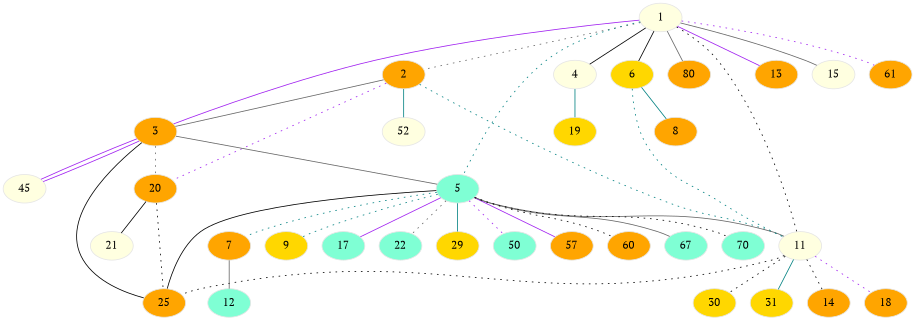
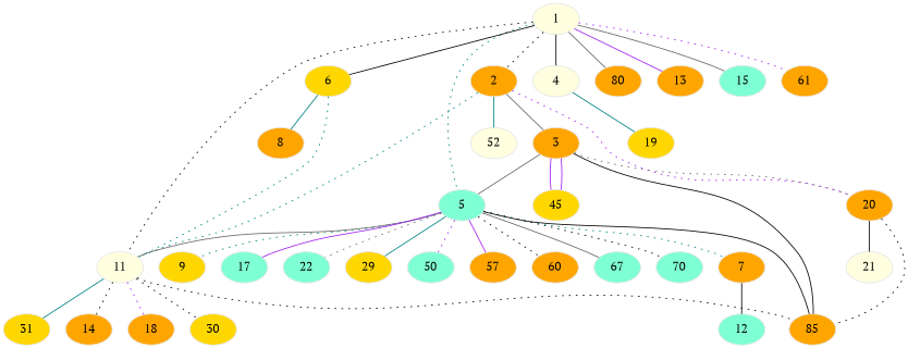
  graph {
    fontname="PT Serif"
    node [color=gray90 fillcolor=orange fontname="PT Serif" style=filled]
    edge [color=black fontname="PT Serif" style=solid]
    1 [fillcolor=lightyellow]
    2
    3
    4 [fillcolor=lightyellow]
    5 [fillcolor=aquamarine super="+16"]
    6 [fillcolor=gold]
    n7 [label=80]
    11 [fillcolor=lightyellow super="+26+37+56+34"]
    13 [super="+63"]
-   15 [fillcolor=lightyellow]
+   15 [fillcolor=aquamarine]
    61
    20 [super="+27+40+49+59+66+68+24"]
    52 [fillcolor=lightyellow]
-   25 [super="+33+55+54+42+36"]
-   45 [fillcolor=lightyellow]
+   25 [super="+33+55+54+42+36" label=85]
+   45 [fillcolor=gold]
    19 [fillcolor=gold]
    7
    9 [fillcolor=gold]
    17 [fillcolor=aquamarine]
    22 [fillcolor=aquamarine super="+69+53"]
    29 [fillcolor=gold]
    50 [fillcolor=aquamarine]
    57
    60
    67 [fillcolor=aquamarine]
    70 [fillcolor=aquamarine]
    8
    14 [super="+44+35+43+23"]
    18
    30 [fillcolor=gold super="+32"]
    31 [fillcolor=gold]
    21 [fillcolor=lightyellow]
    12 [fillcolor=aquamarine]
-   1 -- 2 [color=gray40 style=dotted]
-   1 -- 3 [color=purple]
+   1 -- 2 [style=dotted]
    1 -- 4
    1 -- 5 [color=teal style=dotted]
    1 -- 6
    1 -- n7 [color=gray40]
    1 -- 11 [style=dotted]
    1 -- 13 [color=purple]
    1 -- 15 [color=gray40]
    1 -- 61 [color=purple style=dotted]
    2 -- 3 [color=gray40]
    2 -- 11 [color=teal style=dotted]
    2 -- 20 [color=purple style=dotted]
    2 -- 52 [color=teal]
    3 -- 5 [color=gray40]
    3 -- 20 [color=gray40 style=dotted]
    3 -- 25
    3 -- 45 [color=purple]
    3 -- 45 [color=purple]
    4 -- 19 [color=teal]
    5 -- 11 [color=gray40]
    5 -- 25
    5 -- 7 [color=teal style=dotted]
    5 -- 9 [color=teal style=dotted]
    5 -- 17 [color=purple]
    5 -- 22 [color=gray40 style=dotted]
    5 -- 29 [color=teal]
    5 -- 50 [color=purple style=dotted]
    5 -- 57 [color=purple]
    5 -- 60 [style=dotted]
    5 -- 67 [color=gray40]
    5 -- 70 [style=dotted]
    6 -- 11 [color=teal style=dotted]
    6 -- 8 [color=teal]
    11 -- 25 [style=dotted]
    11 -- 14 [style=dotted]
    11 -- 18 [color=purple style=dotted]
    11 -- 30 [style=dotted]
    11 -- 31 [color=teal]
    20 -- 25 [style=dotted]
    20 -- 21
-   7 -- 12 [color=gray40]
+   7 -- 12
  }
